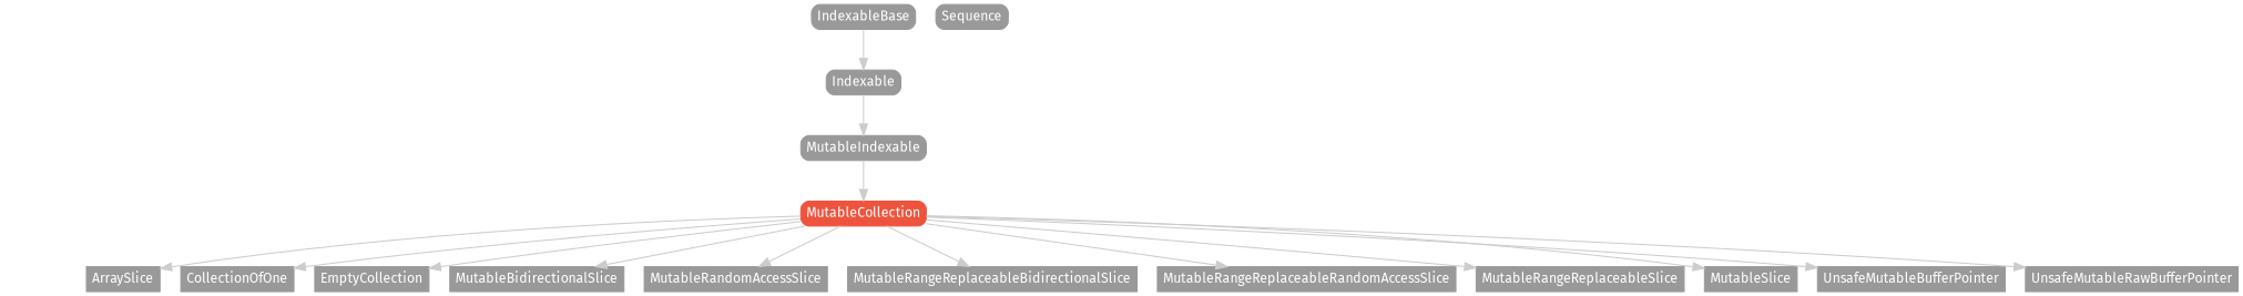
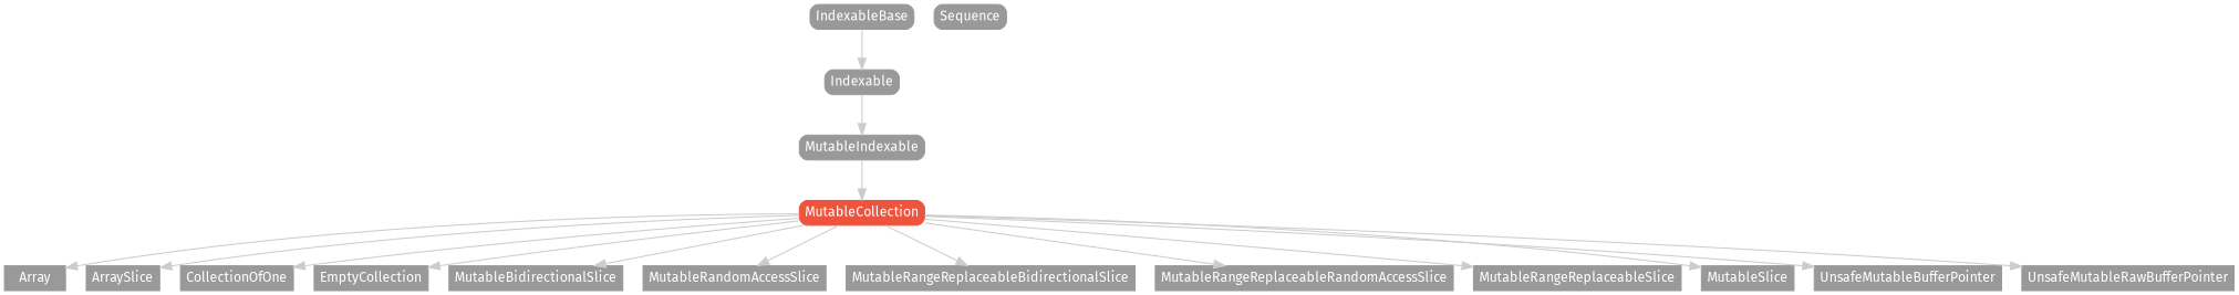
  strict digraph {
    fontname="Fira Sans"
    node [color="#999999" fillcolor="#999999" fontcolor=white fontname="Fira Sans" fontsize=12 margin="0.07,0.05" shape=box style=filled]
    edge [color="#cccccc" fontname="Fira Sans"]
+   Array [height=0.3]
    ArraySlice [height=0.3]
    CollectionOfOne [height=0.3]
    EmptyCollection [height=0.3]
    MutableBidirectionalSlice [height=0.3]
    MutableRandomAccessSlice [height=0.3]
    MutableRangeReplaceableBidirectionalSlice [height=0.3]
    MutableRangeReplaceableRandomAccessSlice [height=0.3]
    MutableRangeReplaceableSlice [height=0.3]
    MutableSlice [height=0.3]
    UnsafeMutableBufferPointer [height=0.3]
    UnsafeMutableRawBufferPointer [height=0.3]
    MutableCollection [color="#ee543d" fillcolor="#ee543d" height=0.3 style="filled,rounded"]
    Indexable [height=0.3 style="filled,rounded"]
    MutableIndexable [height=0.3 style="filled,rounded"]
    IndexableBase [height=0.3 style="filled,rounded"]
    Sequence [height=0.3 style="filled,rounded"]
    subgraph sub_1 {
      rank=max
+     Array
      ArraySlice
      CollectionOfOne
      EmptyCollection
      MutableBidirectionalSlice
      MutableRandomAccessSlice
      MutableRangeReplaceableBidirectionalSlice
      MutableRangeReplaceableRandomAccessSlice
      MutableRangeReplaceableSlice
      MutableSlice
      UnsafeMutableBufferPointer
      UnsafeMutableRawBufferPointer
    }
+   MutableCollection -> Array
    MutableCollection -> ArraySlice
    MutableCollection -> CollectionOfOne
    MutableCollection -> EmptyCollection
    MutableCollection -> MutableBidirectionalSlice
    MutableCollection -> MutableRandomAccessSlice
    MutableCollection -> MutableRangeReplaceableBidirectionalSlice
    MutableCollection -> MutableRangeReplaceableRandomAccessSlice
    MutableCollection -> MutableRangeReplaceableSlice
    MutableCollection -> MutableSlice
    MutableCollection -> UnsafeMutableBufferPointer
    MutableCollection -> UnsafeMutableRawBufferPointer
    Indexable -> MutableIndexable
    MutableIndexable -> MutableCollection
    IndexableBase -> Indexable
  }
